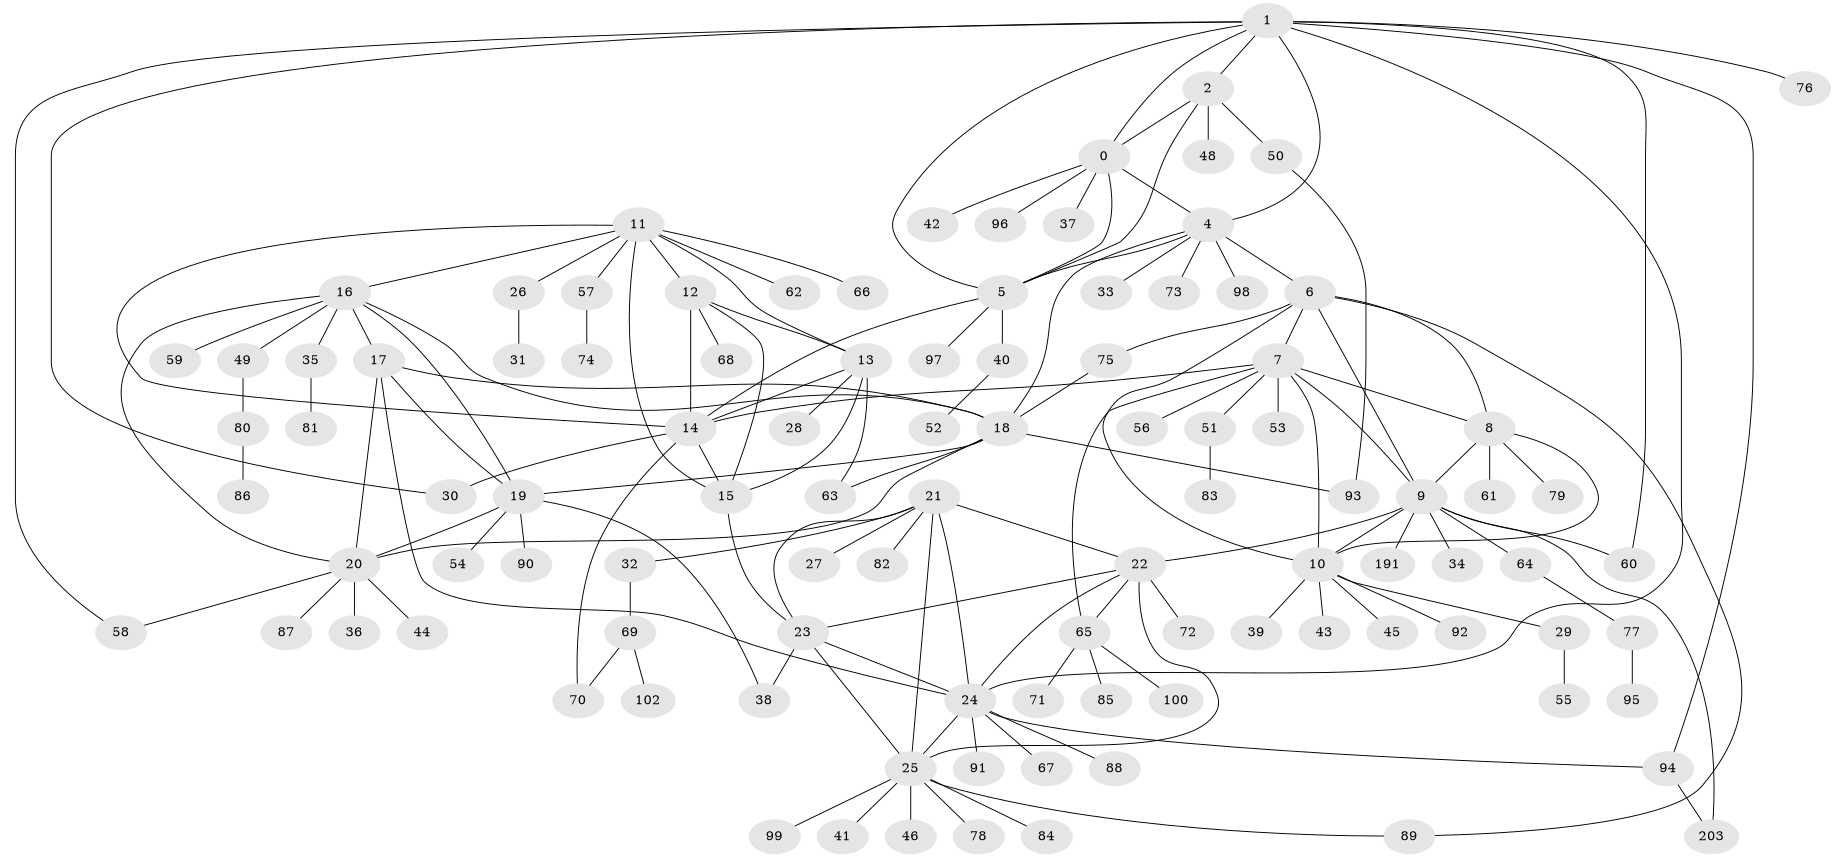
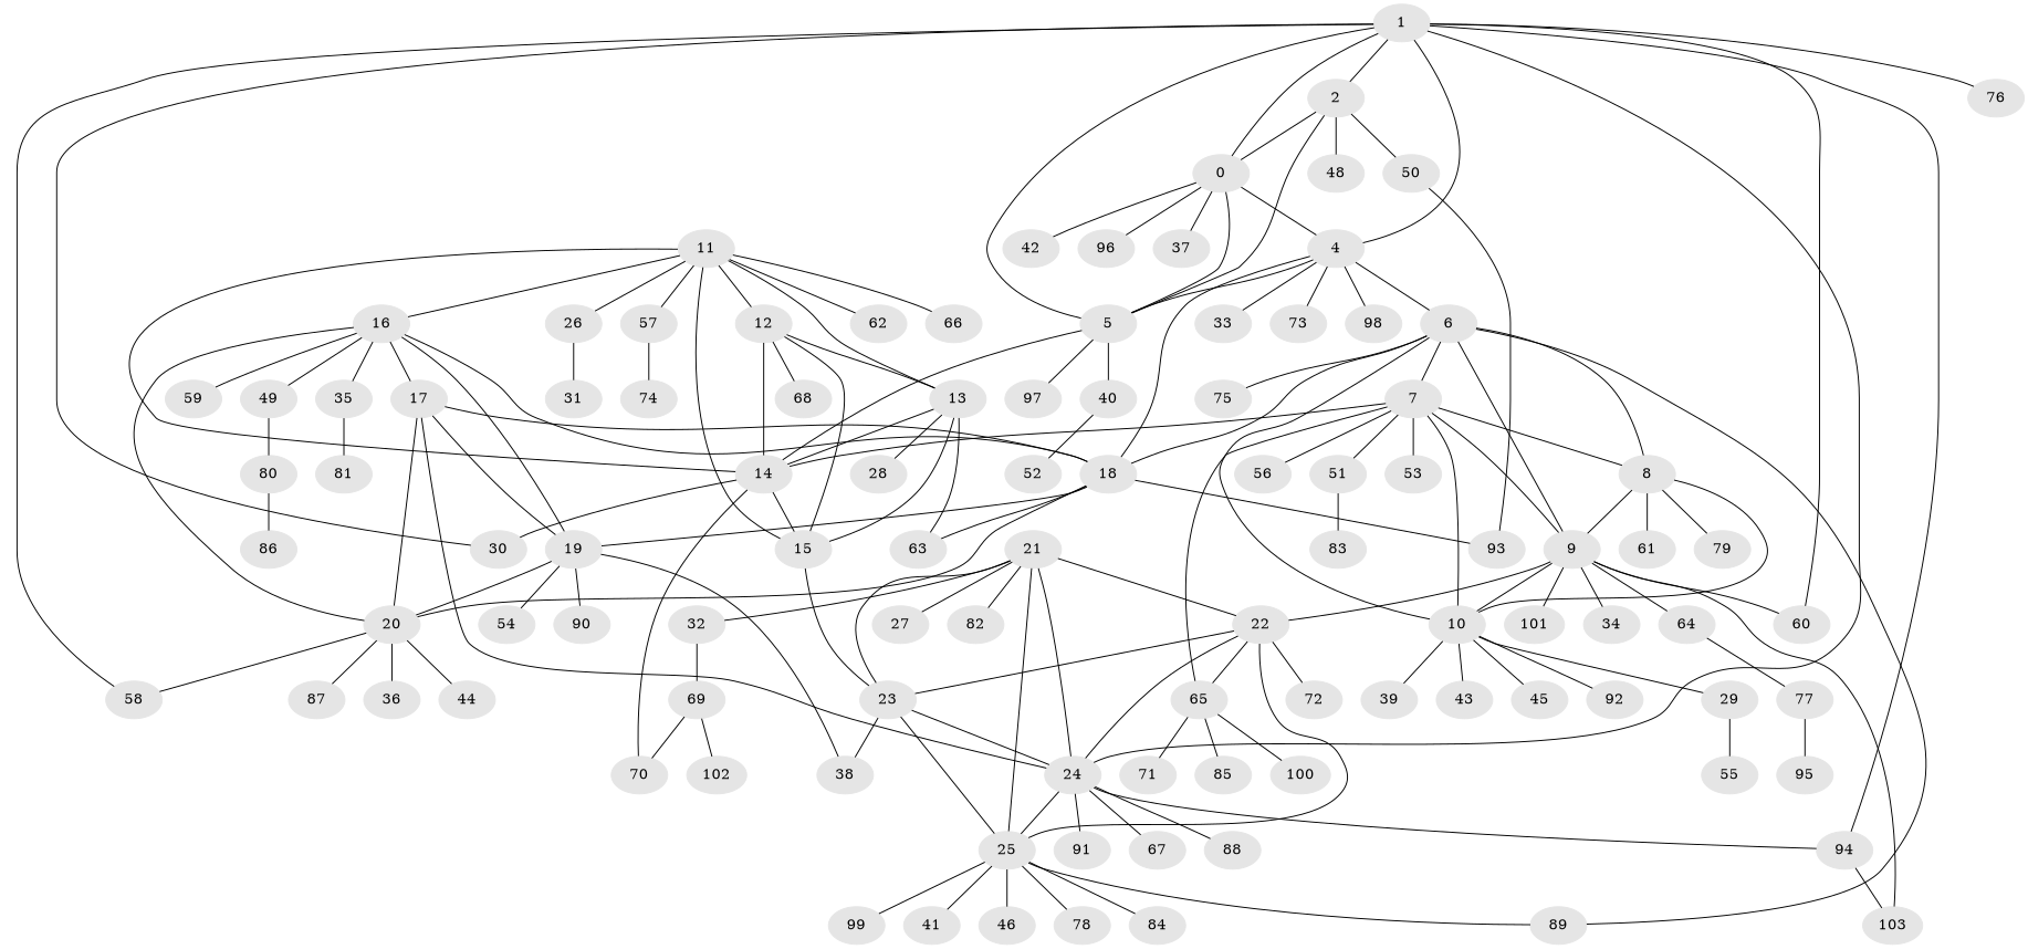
  graph {
    node [color=gray90 style=filled]
    1
    2
    n3 [label=0]
    4
    5
    24
    30
    58
    60
    76
    94
    48
    50
    37
    42
    96
    6
    18
    33
    73
    98
    14
    40
    97
    25
    67
    88
    91
-   103 [label=203]
+   103
    93
    7
    8
    9
    10
    75
    89
    63
    19
    20
    15
    70
    52
    51
    53
    56
    65
    61
    79
    22
    34
    64
-   101 [label=191]
+   101
    29
    39
    43
    45
    92
    83
    71
    85
    100
    23
    72
    77
    55
    11
    12
    13
    16
    26
    57
    62
    66
    68
    28
    17
    35
    49
    59
    31
    74
    38
    54
    90
    36
    44
    87
    81
    80
    21
    27
    32
    82
    41
    46
    78
    84
    99
    69
    102
    86
    95
    1 -- 2
    1 -- n3
    1 -- 4
    1 -- 5
    1 -- 24
    1 -- 30
    1 -- 58
    1 -- 60
    1 -- 76
    1 -- 94
    2 -- n3
    2 -- 5
    2 -- 48
    2 -- 50
    n3 -- 4
    n3 -- 5
    n3 -- 37
    n3 -- 42
    n3 -- 96
    4 -- 5
    4 -- 6
    4 -- 18
    4 -- 33
    4 -- 73
    4 -- 98
    5 -- 14
    5 -- 40
    5 -- 97
    24 -- 94
    24 -- 25
    24 -- 67
    24 -- 88
    24 -- 91
    94 -- 103
    50 -- 93
-   75 -- 18
+   6 -- 18
    6 -- 7
    6 -- 8
    6 -- 9
    6 -- 10
    6 -- 75
    6 -- 89
    18 -- 93
    18 -- 63
    18 -- 19
    18 -- 20
    14 -- 30
    14 -- 15
    14 -- 70
    40 -- 52
    25 -- 89
    25 -- 41
    25 -- 46
    25 -- 78
    25 -- 84
    25 -- 99
    7 -- 14
    7 -- 8
    7 -- 9
    7 -- 10
    7 -- 51
    7 -- 53
    7 -- 56
    7 -- 65
    8 -- 9
    8 -- 10
    8 -- 61
    8 -- 79
    9 -- 60
    9 -- 103
    9 -- 10
    9 -- 22
    9 -- 34
    9 -- 64
    9 -- 101
    10 -- 29
    10 -- 39
    10 -- 43
    10 -- 45
    10 -- 92
    19 -- 20
    19 -- 38
    19 -- 54
    19 -- 90
    20 -- 58
    20 -- 36
    20 -- 44
    20 -- 87
    15 -- 23
    51 -- 83
    65 -- 71
    65 -- 85
    65 -- 100
    22 -- 24
    22 -- 25
    22 -- 65
    22 -- 23
    22 -- 72
    64 -- 77
    29 -- 55
    23 -- 24
    23 -- 25
    23 -- 38
    77 -- 95
    11 -- 14
    11 -- 15
    11 -- 12
    11 -- 13
    11 -- 16
    11 -- 26
    11 -- 57
    11 -- 62
    11 -- 66
    12 -- 14
    12 -- 15
    12 -- 13
    12 -- 68
    13 -- 14
    13 -- 63
    13 -- 15
    13 -- 28
    16 -- 18
    16 -- 19
    16 -- 20
    16 -- 17
    16 -- 35
    16 -- 49
    16 -- 59
    26 -- 31
    57 -- 74
    17 -- 24
    17 -- 18
    17 -- 19
    17 -- 20
    35 -- 81
    49 -- 80
    80 -- 86
    21 -- 24
    21 -- 25
    21 -- 22
    21 -- 23
    21 -- 27
    21 -- 32
    21 -- 82
    32 -- 69
    69 -- 70
    69 -- 102
  }
